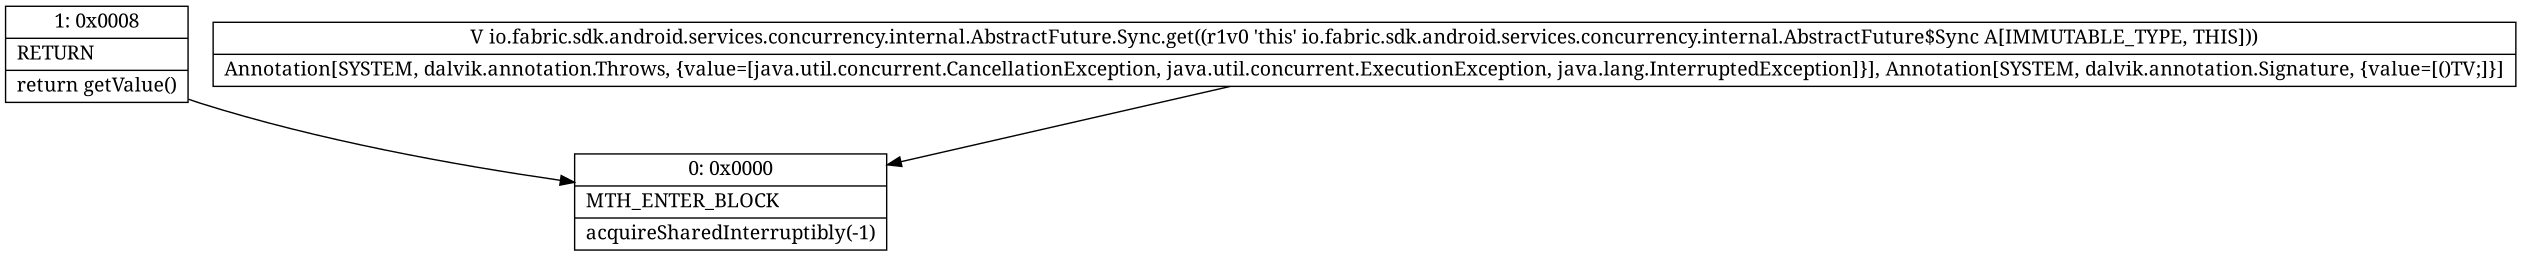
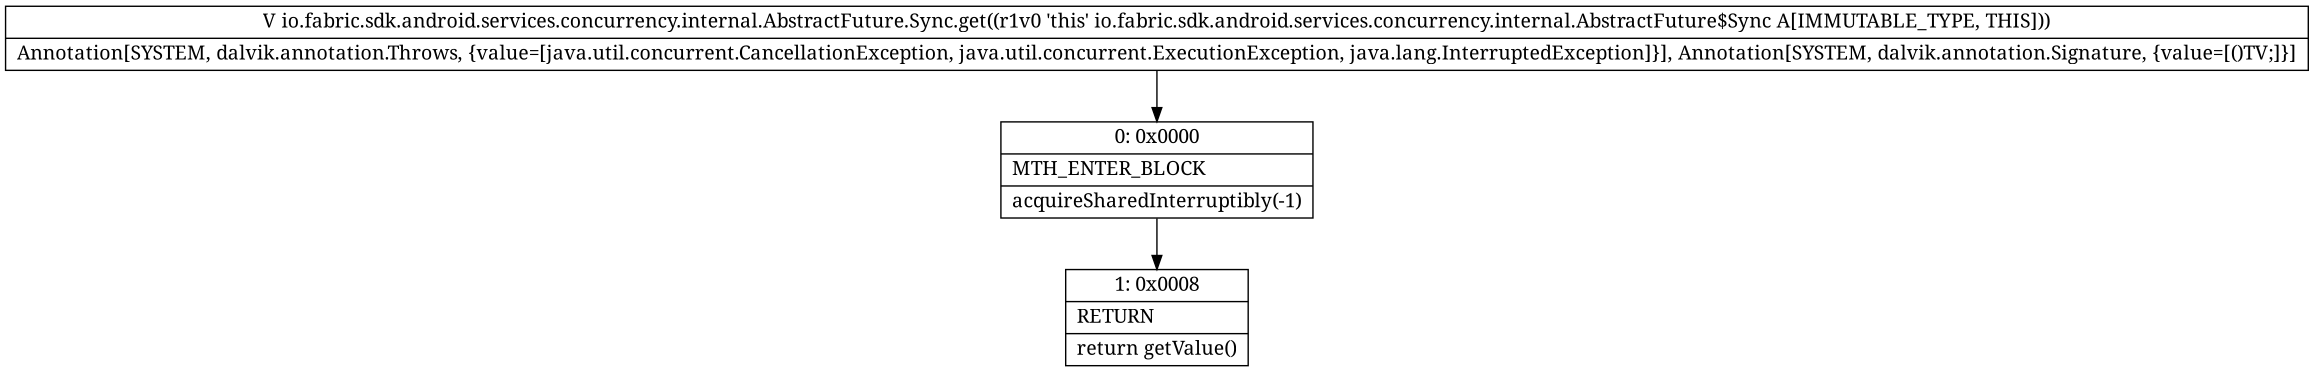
  digraph {
    fontname="Noto Serif"
    node [shape=record fontname="Noto Serif"]
    edge [fontname="Noto Serif"]
    n1 [label="{0\:\ 0x0000|MTH_ENTER_BLOCK\l|acquireSharedInterruptibly(\-1)\l}"]
    n2 [label="{1\:\ 0x0008|RETURN\l|return getValue()\l}"]
    n3 [label="{V io.fabric.sdk.android.services.concurrency.internal.AbstractFuture.Sync.get((r1v0 'this' io.fabric.sdk.android.services.concurrency.internal.AbstractFuture$Sync A[IMMUTABLE_TYPE, THIS]))  | Annotation[SYSTEM, dalvik.annotation.Throws, \{value=[java.util.concurrent.CancellationException, java.util.concurrent.ExecutionException, java.lang.InterruptedException]\}], Annotation[SYSTEM, dalvik.annotation.Signature, \{value=[()TV;]\}]\l}"]
-   n2 -> n1
+   n1 -> n2
    n3 -> n1
  }
